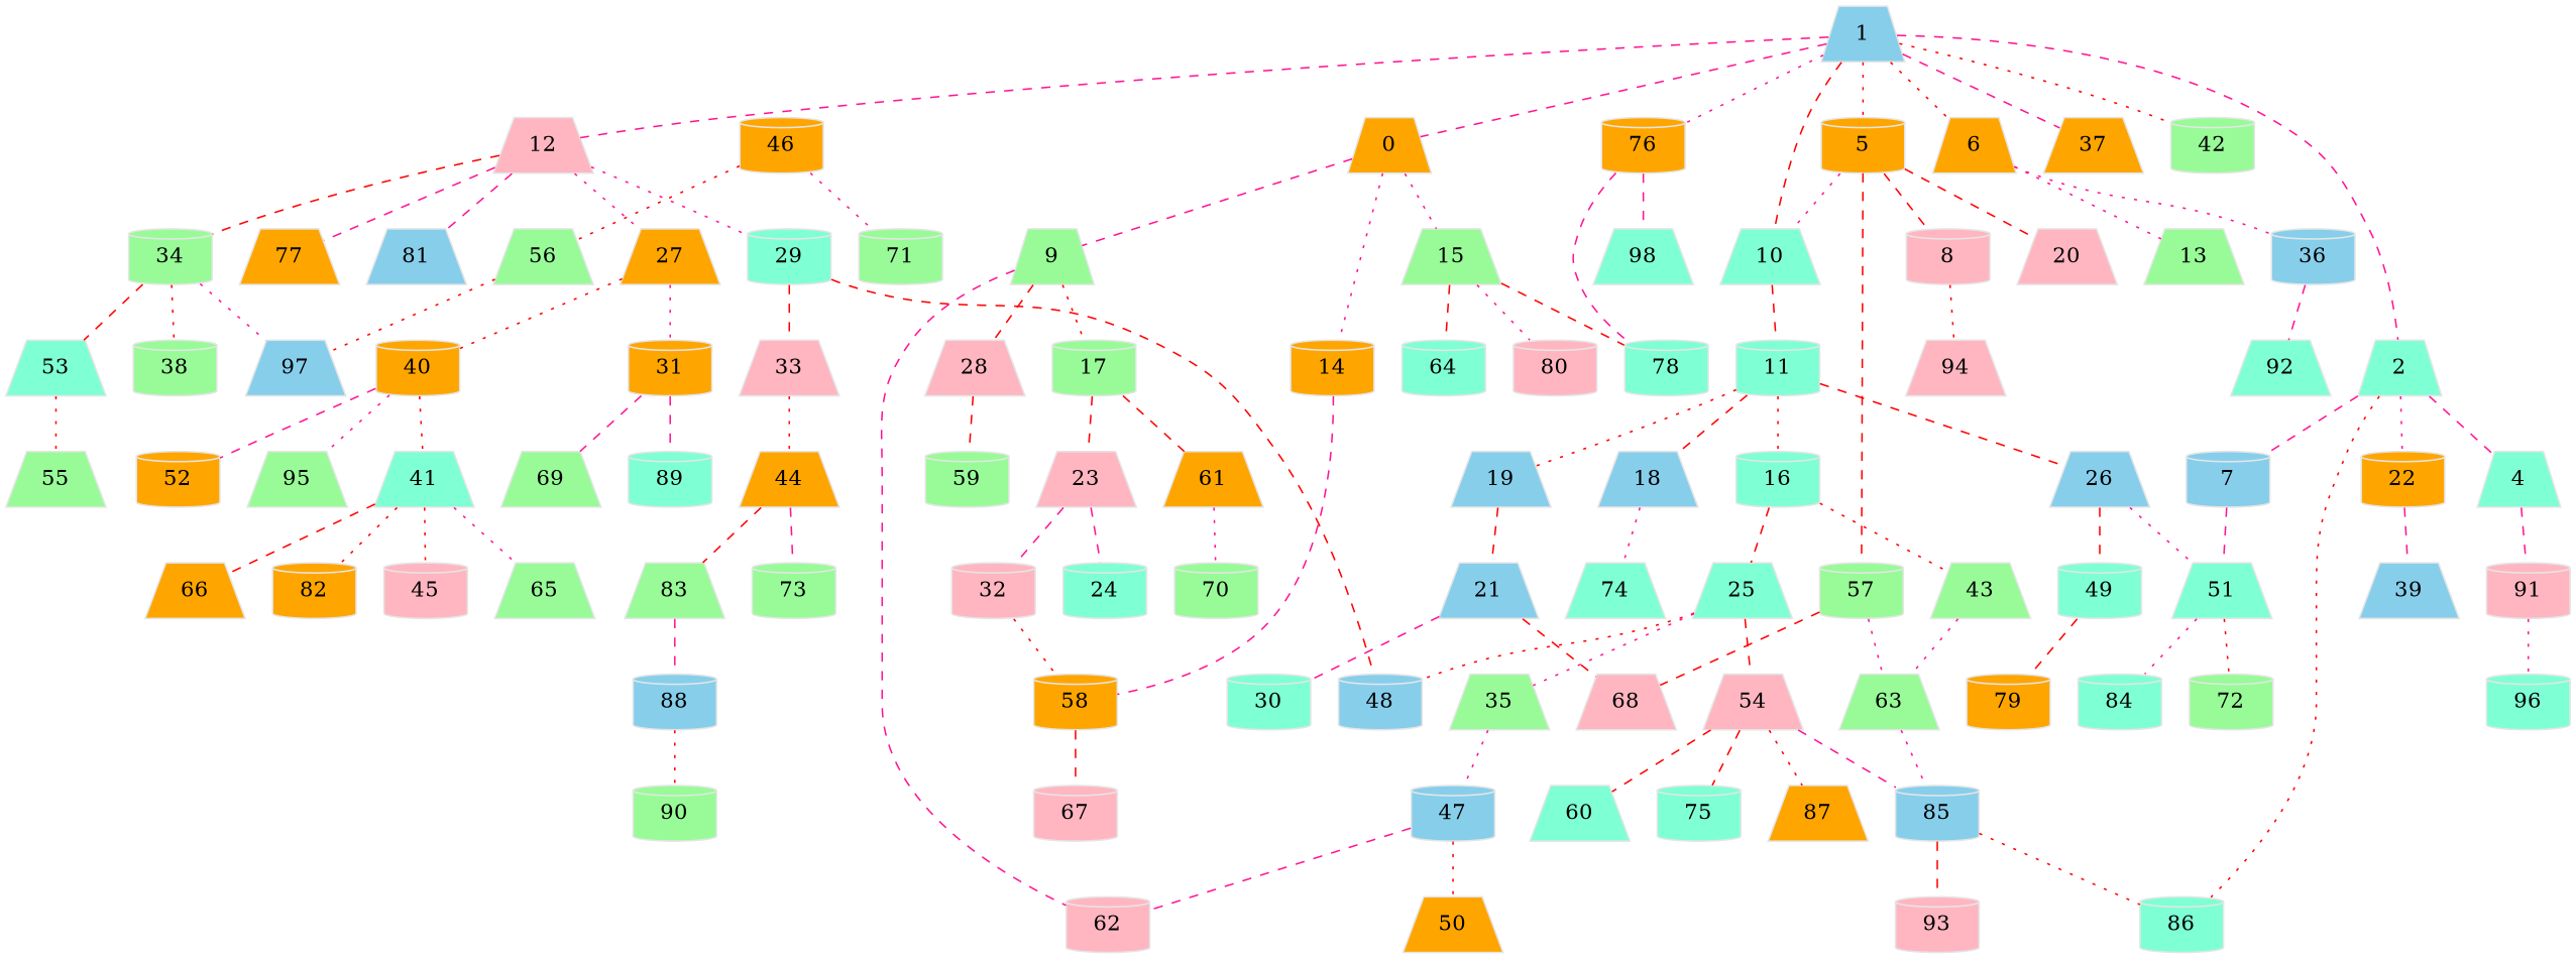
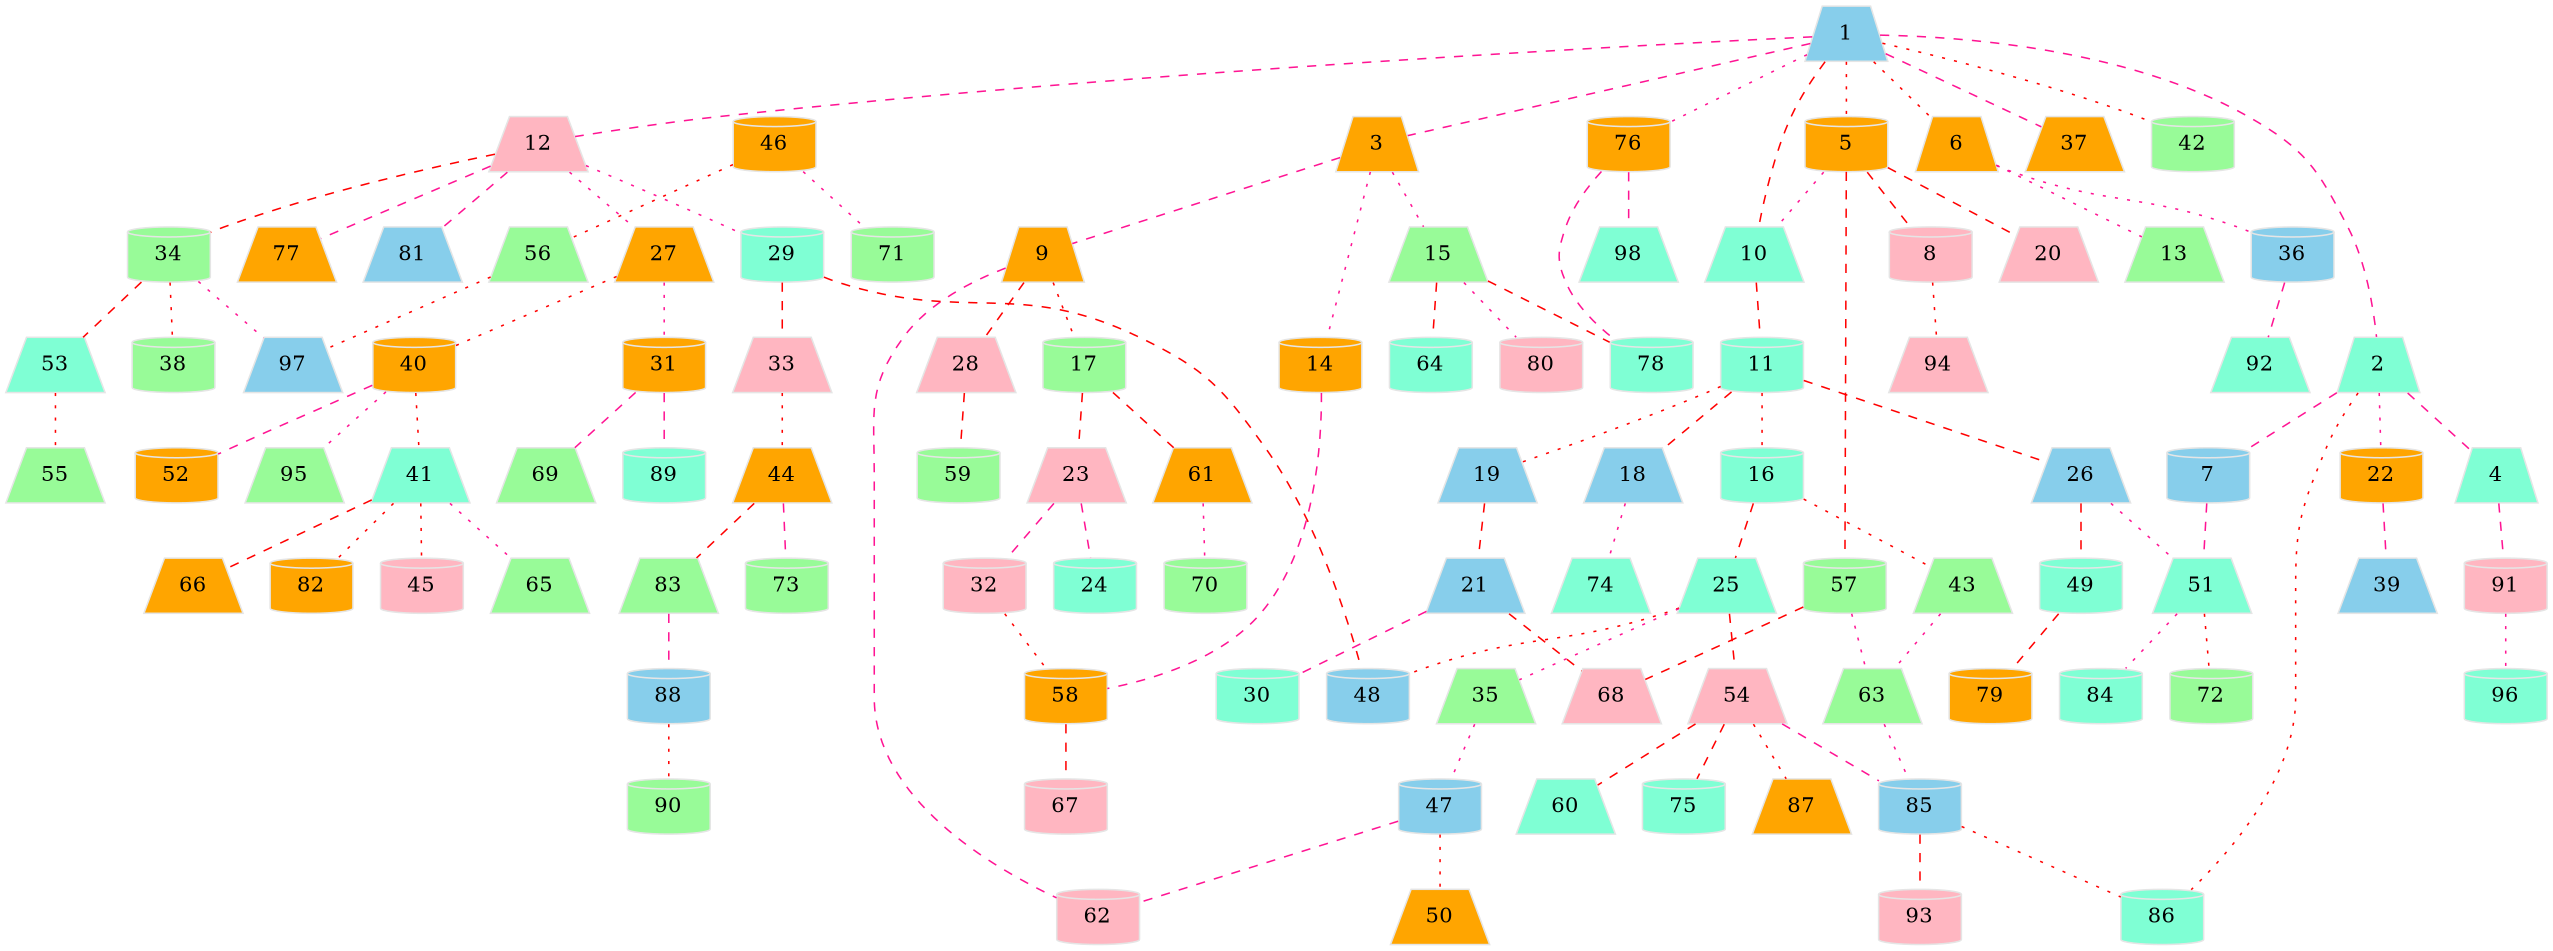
  graph {
    node [color=gray90 fillcolor=aquamarine shape=trapezium style=filled]
    edge [color=red style=dashed]
    1 [fillcolor=skyblue]
    2
-   3 [fillcolor=orange label=0]
+   3 [fillcolor=orange]
    5 [fillcolor=orange shape=cylinder]
    6 [fillcolor=orange]
    10
    12 [fillcolor=lightpink]
    37 [fillcolor=orange]
    42 [fillcolor=palegreen shape=cylinder]
    76 [fillcolor=orange shape=cylinder]
    4
    7 [fillcolor=skyblue shape=cylinder]
    22 [fillcolor=orange shape=cylinder]
    86 [shape=cylinder]
-   9 [fillcolor=palegreen]
+   9 [fillcolor=orange]
    14 [fillcolor=orange shape=cylinder]
    15 [fillcolor=palegreen]
    8 [fillcolor=lightpink shape=cylinder]
    20 [fillcolor=lightpink]
    57 [fillcolor=palegreen shape=cylinder]
    13 [fillcolor=palegreen]
    36 [fillcolor=skyblue shape=cylinder]
    11 [shape=cylinder]
    27 [fillcolor=orange]
    29 [shape=cylinder]
    34 [fillcolor=palegreen shape=cylinder]
    77 [fillcolor=orange]
    81 [fillcolor=skyblue]
    78 [shape=cylinder]
    98
    91 [fillcolor=lightpink shape=cylinder]
    51
    39 [fillcolor=skyblue]
    17 [fillcolor=palegreen shape=cylinder]
    28 [fillcolor=lightpink]
    62 [fillcolor=lightpink shape=cylinder]
    58 [fillcolor=orange shape=cylinder]
    64 [shape=cylinder]
    80 [fillcolor=lightpink shape=cylinder]
    96 [shape=cylinder]
    94 [fillcolor=lightpink]
    68 [fillcolor=lightpink]
    63 [fillcolor=palegreen]
    92
    72 [fillcolor=palegreen shape=cylinder]
    84 [shape=cylinder]
    23 [fillcolor=lightpink]
    61 [fillcolor=orange]
    59 [fillcolor=palegreen shape=cylinder]
    16 [shape=cylinder]
    18 [fillcolor=skyblue]
    19 [fillcolor=skyblue]
    26 [fillcolor=skyblue]
    25
    43 [fillcolor=palegreen]
    74
    21 [fillcolor=skyblue]
    49 [shape=cylinder]
    31 [fillcolor=orange shape=cylinder]
    40 [fillcolor=orange shape=cylinder]
    48 [fillcolor=skyblue shape=cylinder]
    33 [fillcolor=lightpink]
    38 [fillcolor=palegreen shape=cylinder]
    53
    97 [fillcolor=skyblue]
    67 [fillcolor=lightpink shape=cylinder]
    35 [fillcolor=palegreen]
    54 [fillcolor=lightpink]
    24 [shape=cylinder]
    32 [fillcolor=lightpink shape=cylinder]
    70 [fillcolor=palegreen shape=cylinder]
    46 [fillcolor=orange shape=cylinder]
    56 [fillcolor=palegreen]
    71 [fillcolor=palegreen shape=cylinder]
    30 [shape=cylinder]
    47 [fillcolor=skyblue shape=cylinder]
    60
    75 [shape=cylinder]
    85 [fillcolor=skyblue shape=cylinder]
    87 [fillcolor=orange]
    79 [fillcolor=orange shape=cylinder]
    69 [fillcolor=palegreen]
    89 [shape=cylinder]
    41
    52 [fillcolor=orange shape=cylinder]
    95 [fillcolor=palegreen]
    44 [fillcolor=orange]
    73 [fillcolor=palegreen shape=cylinder]
    83 [fillcolor=palegreen]
    55 [fillcolor=palegreen]
    50 [fillcolor=orange]
    45 [fillcolor=lightpink shape=cylinder]
    65 [fillcolor=palegreen]
    66 [fillcolor=orange]
    82 [fillcolor=orange shape=cylinder]
    88 [fillcolor=skyblue shape=cylinder]
    93 [fillcolor=lightpink shape=cylinder]
    90 [fillcolor=palegreen shape=cylinder]
    1 -- 2 [color=deeppink]
    1 -- 3 [color=deeppink]
    1 -- 5 [style=dotted]
    1 -- 6 [style=dotted]
    1 -- 10
    1 -- 12 [color=deeppink]
    1 -- 37 [color=deeppink]
    1 -- 42 [style=dotted]
    1 -- 76 [color=deeppink style=dotted]
    2 -- 4 [color=deeppink]
    2 -- 7 [color=deeppink]
    2 -- 22 [color=deeppink style=dotted]
    2 -- 86 [style=dotted]
    3 -- 9 [color=deeppink]
    3 -- 14 [color=deeppink style=dotted]
    3 -- 15 [color=deeppink style=dotted]
    5 -- 10 [color=deeppink style=dotted]
    5 -- 8
    5 -- 20
    5 -- 57
    6 -- 13 [color=deeppink style=dotted]
    6 -- 36 [color=deeppink style=dotted]
    10 -- 11
    12 -- 27 [color=deeppink style=dotted]
    12 -- 29 [color=deeppink style=dotted]
    12 -- 34
    12 -- 77 [color=deeppink]
    12 -- 81 [color=deeppink]
    76 -- 78 [color=deeppink]
    76 -- 98 [color=deeppink]
    4 -- 91 [color=deeppink]
    7 -- 51 [color=deeppink]
    22 -- 39 [color=deeppink]
    9 -- 17 [style=dotted]
    9 -- 28
    9 -- 62 [color=deeppink]
    14 -- 58 [color=deeppink]
    15 -- 78
    15 -- 64
    15 -- 80 [color=deeppink style=dotted]
    8 -- 94 [style=dotted]
    57 -- 68
    57 -- 63 [color=deeppink style=dotted]
    36 -- 92 [color=deeppink]
    11 -- 16 [style=dotted]
    11 -- 18
    11 -- 19 [style=dotted]
    11 -- 26
    27 -- 31 [color=deeppink style=dotted]
    27 -- 40 [style=dotted]
    29 -- 48
    29 -- 33
    34 -- 38 [style=dotted]
    34 -- 53
    34 -- 97 [color=deeppink style=dotted]
    91 -- 96 [color=deeppink style=dotted]
    51 -- 72 [style=dotted]
    51 -- 84 [color=deeppink style=dotted]
    17 -- 23
    17 -- 61
    28 -- 59
    58 -- 67
    63 -- 85 [color=deeppink style=dotted]
    23 -- 24 [color=deeppink]
    23 -- 32 [color=deeppink]
    61 -- 70 [color=deeppink style=dotted]
    16 -- 25
    16 -- 43 [style=dotted]
    18 -- 74 [color=deeppink style=dotted]
    19 -- 21
    26 -- 51 [color=deeppink style=dotted]
    26 -- 49
    25 -- 48 [style=dotted]
    25 -- 35 [color=deeppink style=dotted]
    25 -- 54
    43 -- 63 [color=deeppink style=dotted]
    21 -- 68
    21 -- 30 [color=deeppink]
    49 -- 79
    31 -- 69 [color=deeppink]
    31 -- 89 [color=deeppink]
    40 -- 41 [style=dotted]
    40 -- 52 [color=deeppink]
    40 -- 95 [color=deeppink style=dotted]
    33 -- 44 [style=dotted]
    53 -- 55 [style=dotted]
    35 -- 47 [color=deeppink style=dotted]
    54 -- 60
    54 -- 75
    54 -- 85 [color=deeppink]
    54 -- 87 [style=dotted]
    32 -- 58 [style=dotted]
    46 -- 56 [style=dotted]
    46 -- 71 [color=deeppink style=dotted]
    56 -- 97 [style=dotted]
    47 -- 62 [color=deeppink]
    47 -- 50 [style=dotted]
    85 -- 86 [style=dotted]
    85 -- 93
    41 -- 45 [style=dotted]
    41 -- 65 [color=deeppink style=dotted]
    41 -- 66
    41 -- 82 [style=dotted]
    44 -- 73 [color=deeppink]
    44 -- 83
    83 -- 88 [color=deeppink]
    88 -- 90 [style=dotted]
  }
